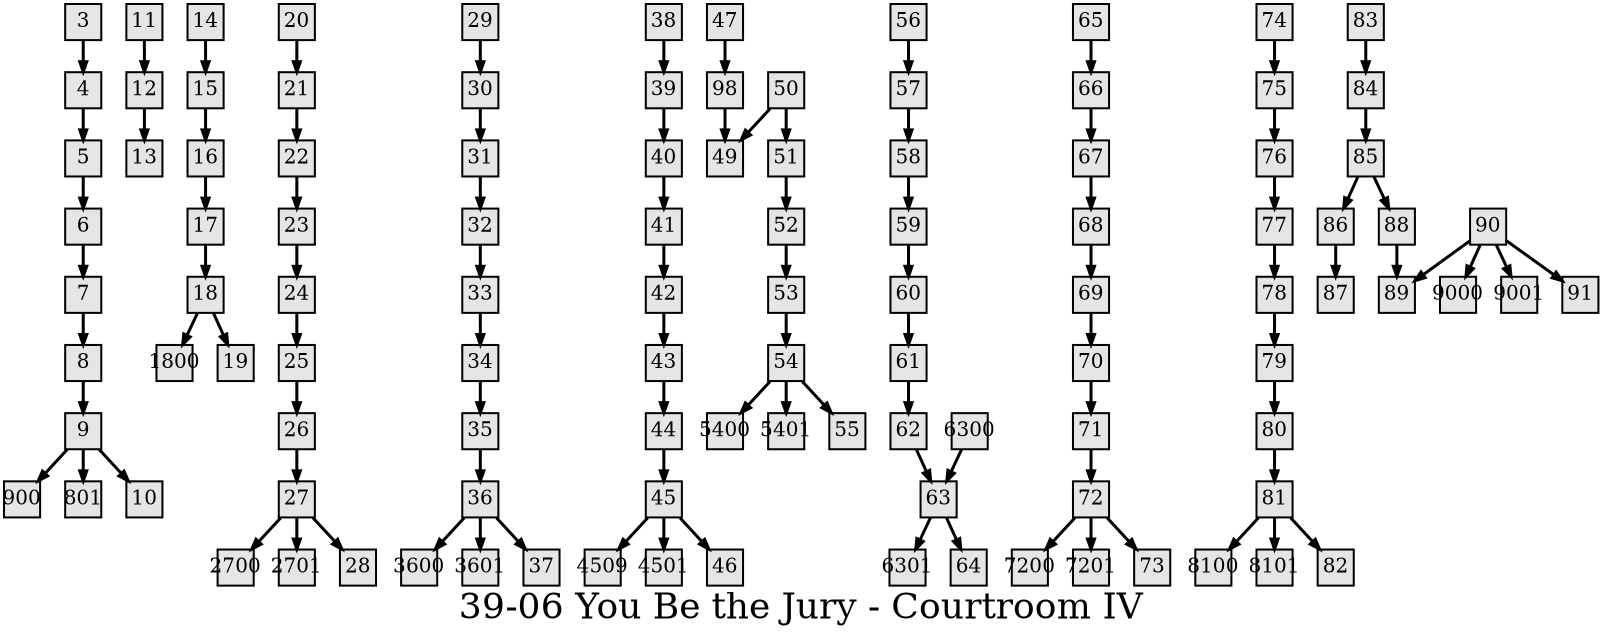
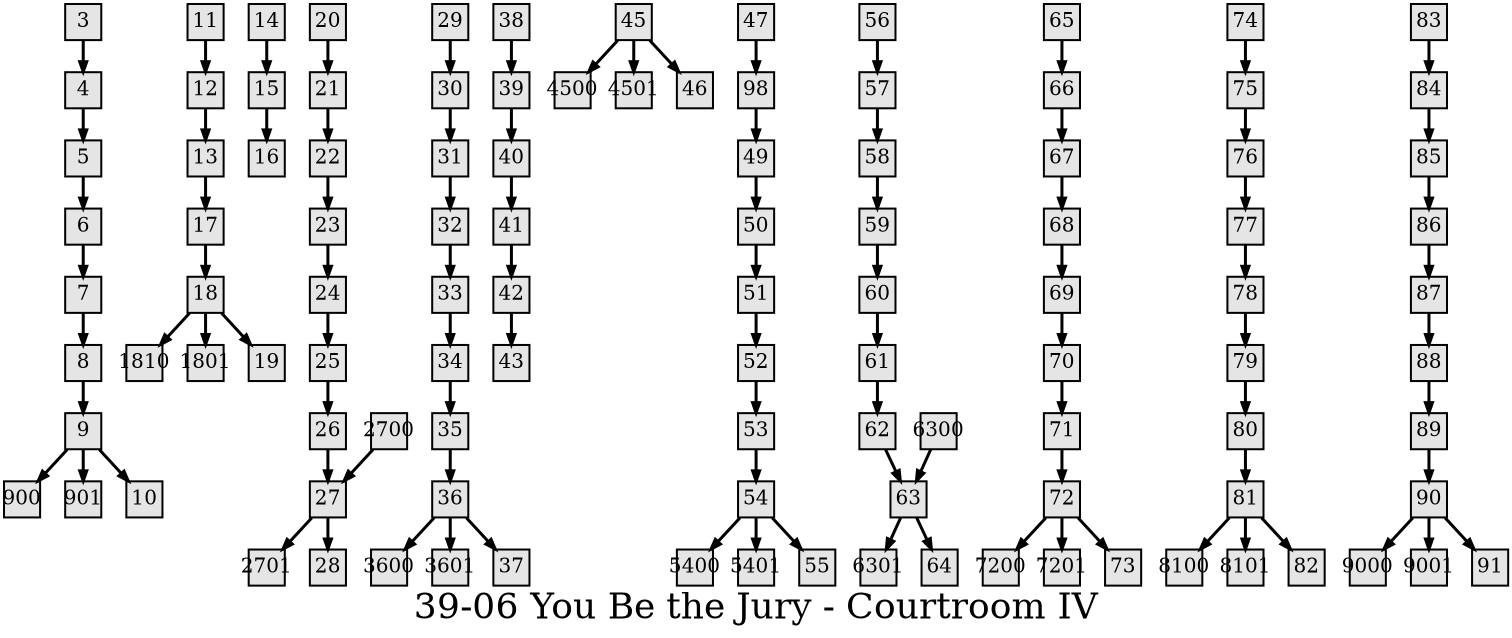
  digraph {
    fontsize=36
    label="39-06 You Be the Jury - Courtroom IV"
    nodesep=0.35
    ordering=out
    rankdir=TB
    ranksep=0.45
    node [fillcolor=grey90 fixedsize=true fontsize=20 labelfloat=true margin="0,0" penwidth=2 regular=true shape=rect style=filled]
    edge [fontsize=12 labelfloat=true penwidth=3]
    3
    4
    5
    6
    7
    8
    9
    900
-   901 [label=801]
+   901
    10
    11
    12
    13
    14
    15
    16
    17
    18
-   1800
+   1800 [label=1810]
+   1801
    19
    20
    21
    22
    23
    24
    25
    26
    27
    2700
    2701
    28
    29
    30
    31
    32
    33
    34
    35
    36
    3600
    3601
    37
    38
    39
    40
    41
    42
    43
-   44
    45
-   4500 [label=4509]
+   4500
    4501
    46
    n55 [label=98]
    47
    49
    50
    51
    52
    53
    54
    5400
    5401
    55
    56
    57
    58
    59
    60
    61
    62
    63
    6301
    64
    6300
    65
    66
    67
    68
    69
    70
    71
    72
    7200
    7201
    73
    74
    75
    76
    77
    78
    79
    80
    81
    8100
    8101
    82
    83
    84
    85
    86
    87
    88
    89
    90
    9000
    9001
    91
    3 -> 4
    4 -> 5
    5 -> 6
    6 -> 7
    7 -> 8
    8 -> 9
    9 -> 900
    9 -> 901
    9 -> 10
    11 -> 12
    12 -> 13
    14 -> 15
    15 -> 16
-   16 -> 17
+   13 -> 17
    17 -> 18
    18 -> 1800
+   18 -> 1801
    18 -> 19
    20 -> 21
    21 -> 22
    22 -> 23
    23 -> 24
    24 -> 25
    25 -> 26
    26 -> 27
-   27 -> 2700
+   2700 -> 27
    27 -> 2701
    27 -> 28
    29 -> 30
    30 -> 31
    31 -> 32
    32 -> 33
    33 -> 34
    34 -> 35
    35 -> 36
    36 -> 3600
    36 -> 3601
    36 -> 37
    38 -> 39
    39 -> 40
    40 -> 41
    41 -> 42
    42 -> 43
-   43 -> 44
-   44 -> 45
    45 -> 4500
    45 -> 4501
    45 -> 46
    n55 -> 49
    47 -> n55
-   50 -> 49
+   49 -> 50
    50 -> 51
    51 -> 52
    52 -> 53
    53 -> 54
    54 -> 5400
    54 -> 5401
    54 -> 55
    56 -> 57
    57 -> 58
    58 -> 59
    59 -> 60
    60 -> 61
    61 -> 62
    62 -> 63
    63 -> 6301
    63 -> 64
    6300 -> 63
    65 -> 66
    66 -> 67
    67 -> 68
    68 -> 69
    69 -> 70
    70 -> 71
    71 -> 72
    72 -> 7200
    72 -> 7201
    72 -> 73
    74 -> 75
    75 -> 76
    76 -> 77
    77 -> 78
    78 -> 79
    79 -> 80
    80 -> 81
    81 -> 8100
    81 -> 8101
    81 -> 82
    83 -> 84
    84 -> 85
    85 -> 86
    86 -> 87
-   85 -> 88
+   87 -> 88
    88 -> 89
-   90 -> 89
+   89 -> 90
    90 -> 9000
    90 -> 9001
    90 -> 91
  }
